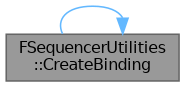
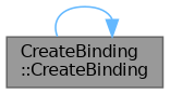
  digraph {
    rankdir=LR
-   n1 [color=gray40 fillcolor=grey60 fontcolor=black fontname=Helvetica fontsize=10 height=0.2 label="FSequencerUtilities\l::CreateBinding" shape=box style=filled width=0.4]
+   n1 [color=gray40 fillcolor=grey60 fontcolor=black fontname=Helvetica fontsize=10 height=0.2 label="CreateBinding\l::CreateBinding" shape=box style=filled width=0.4]
    n1 -> n1 [color=steelblue1 fontname=Helvetica fontsize=10 labelfontname=Helvetica labelfontsize=10 style=solid]
  }
